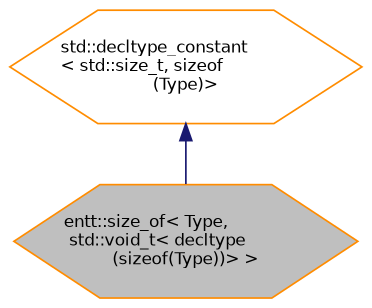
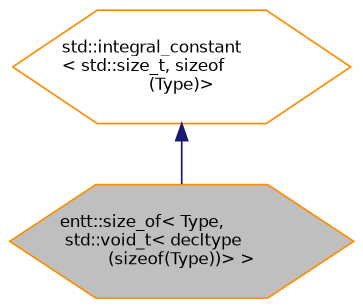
  digraph {
    node [color=darkorange fontname=Helvetica fontsize=10 shape=hexagon style=filled]
    n1 [fillcolor=grey75 fontcolor=black height=0.2 label="entt::size_of\< Type,\l std::void_t\< decltype\l(sizeof(Type))\> \>" width=0.4]
-   n2 [fillcolor=white height=0.2 label="std::decltype_constant\l\< std::size_t, sizeof\l(Type)\>" width=0.4]
+   n2 [fillcolor=white height=0.2 label="std::integral_constant\l\< std::size_t, sizeof\l(Type)\>" width=0.4]
    n2 -> n1 [color=midnightblue dir=back fontname=Helvetica fontsize=10 labelfontname=Helvetica labelfontsize=10 style=solid]
  }
